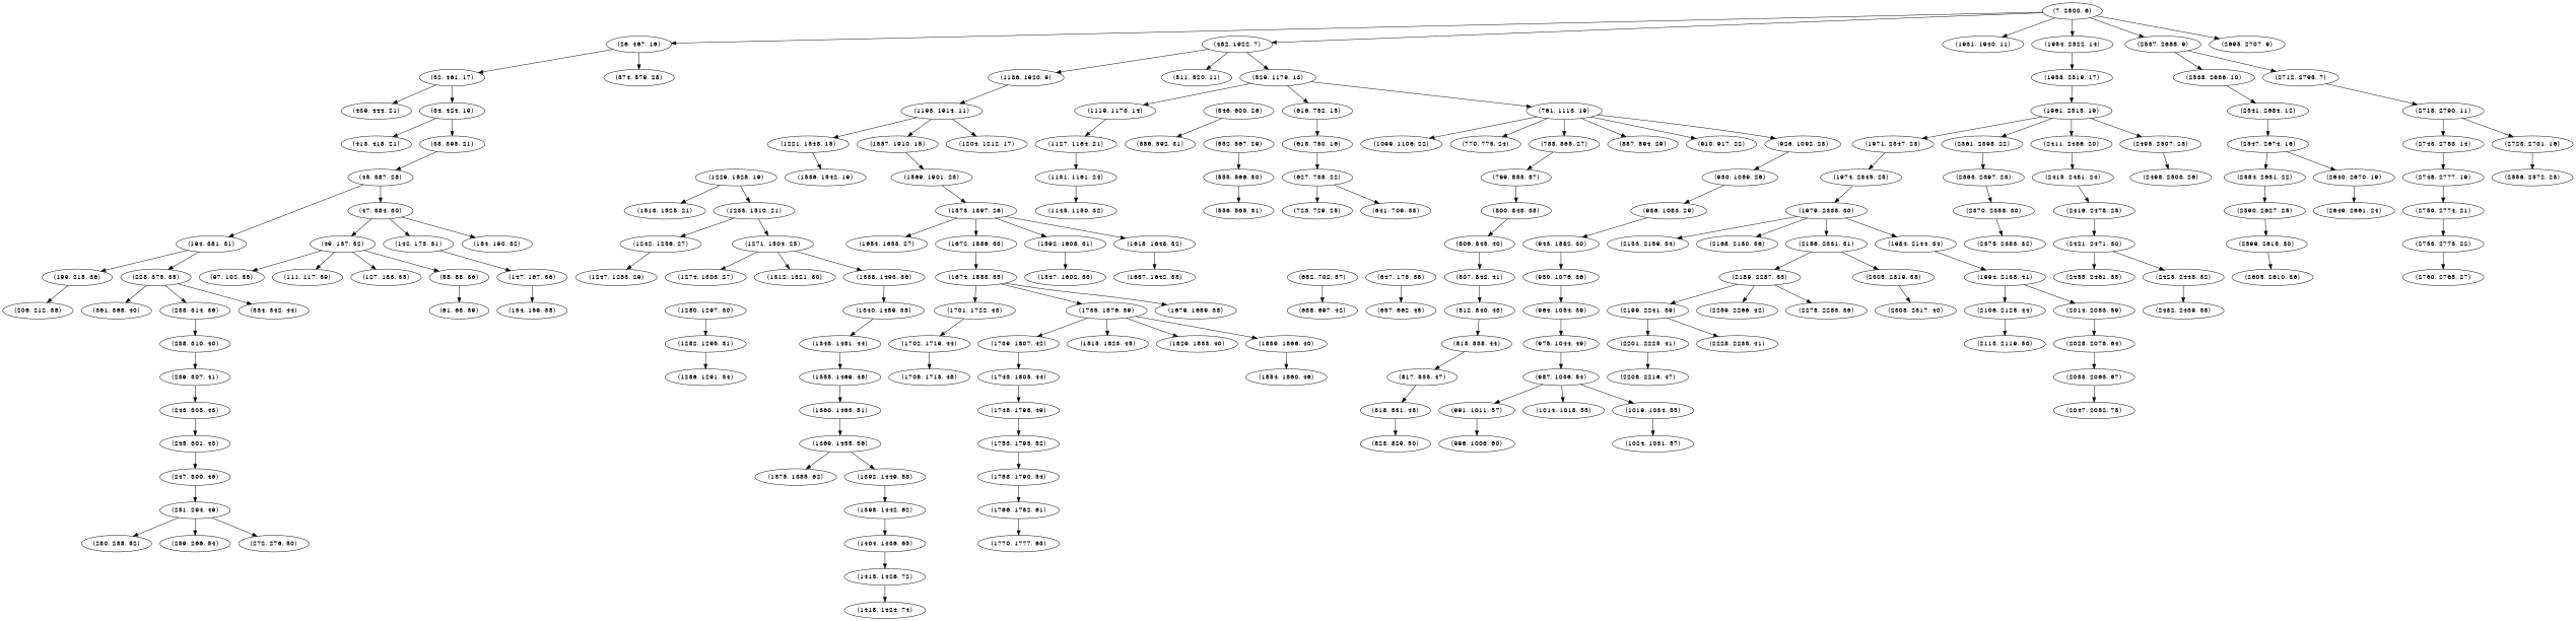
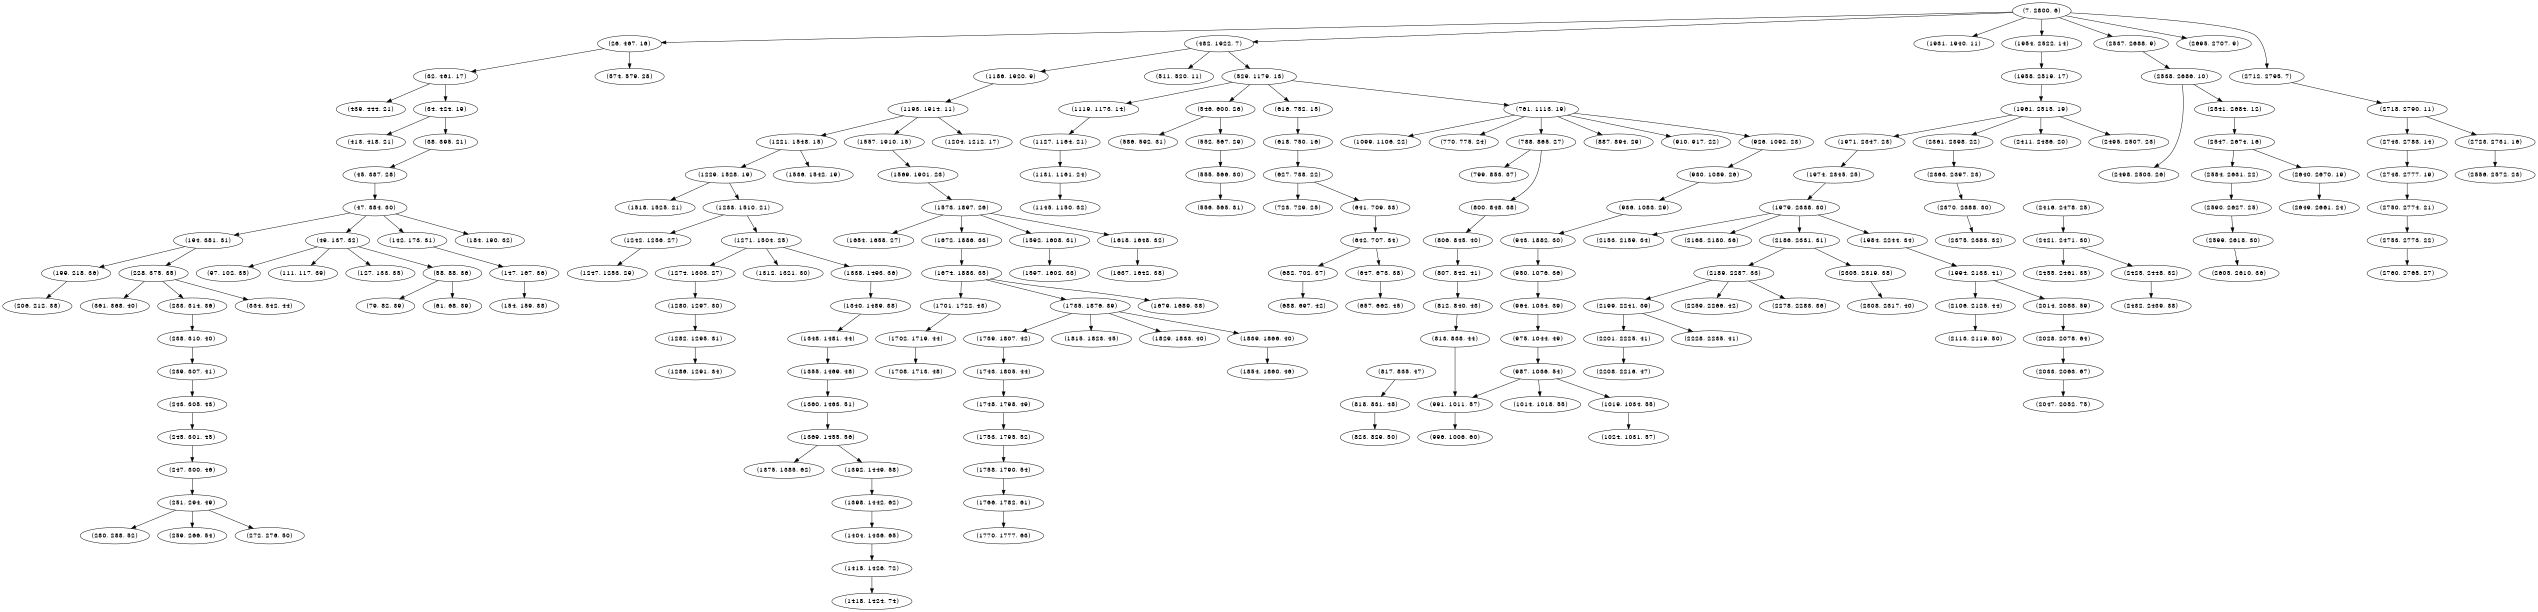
  digraph {
    "(7, 2800, 6)"
    "(26, 467, 16)"
    "(482, 1922, 7)"
    "(1931, 1940, 11)"
    "(1954, 2522, 14)"
    "(2537, 2688, 9)"
    "(2695, 2707, 9)"
    "(2712, 2795, 7)"
    "(32, 461, 17)"
    "(574, 579, 28)"
    "(511, 520, 11)"
    "(529, 1179, 13)"
    "(1186, 1920, 9)"
    "(1958, 2519, 17)"
    "(2538, 2686, 10)"
    "(2718, 2790, 11)"
    "(34, 424, 19)"
    "(439, 444, 21)"
    "(38, 395, 21)"
    "(413, 418, 21)"
    "(45, 387, 28)"
    "(47, 384, 30)"
    "(49, 137, 32)"
    "(142, 173, 31)"
    "(184, 190, 32)"
    "(194, 381, 31)"
    "(58, 88, 36)"
    "(97, 102, 35)"
    "(111, 117, 39)"
    "(127, 133, 35)"
    "(147, 167, 36)"
    "(199, 218, 36)"
    "(228, 375, 35)"
    "(61, 68, 39)"
+   "(79, 82, 39)"
    "(154, 159, 38)"
    "(206, 212, 38)"
    "(233, 314, 36)"
    "(334, 342, 44)"
    "(361, 368, 40)"
    "(238, 310, 40)"
    "(239, 307, 41)"
    "(243, 305, 43)"
    "(245, 301, 45)"
    "(247, 300, 46)"
    "(251, 294, 49)"
    "(259, 266, 54)"
    "(272, 276, 50)"
    "(280, 288, 52)"
    "(546, 600, 26)"
    "(616, 752, 15)"
    "(761, 1113, 19)"
    "(1119, 1173, 14)"
    "(1193, 1914, 11)"
    "(552, 567, 29)"
    "(586, 592, 31)"
    "(618, 750, 16)"
    "(770, 775, 24)"
    "(788, 865, 27)"
    "(887, 894, 29)"
    "(910, 917, 22)"
    "(926, 1092, 23)"
    "(1099, 1106, 22)"
    "(1127, 1164, 21)"
    "(555, 566, 30)"
    n66 [label="(556, 565, 31)"]
    "(627, 738, 22)"
    "(641, 709, 33)"
    "(723, 729, 25)"
-   "(647, 673, 38)" [label="(647, 173, 38)"]
+   "(642, 707, 34)"
+   "(647, 673, 38)"
    "(682, 702, 37)"
    "(657, 662, 45)"
    "(688, 697, 42)"
    "(799, 853, 37)"
    "(930, 1089, 26)"
    "(800, 848, 38)"
    "(806, 845, 40)"
    "(807, 842, 41)"
    "(812, 840, 43)"
    "(813, 838, 44)"
    "(817, 835, 47)"
    "(818, 831, 48)"
    "(823, 829, 50)"
    "(936, 1083, 29)"
    n86 [label="(943, 1882, 30)"]
    "(950, 1076, 36)"
    "(964, 1054, 39)"
    "(975, 1044, 49)"
    "(987, 1036, 54)"
    "(991, 1011, 57)"
    "(1014, 1018, 55)"
    "(1019, 1034, 55)"
    "(996, 1006, 60)"
    "(1024, 1031, 57)"
    "(1131, 1161, 24)"
    "(1145, 1150, 32)"
    "(1204, 1212, 17)"
    "(1221, 1548, 15)"
    "(1557, 1910, 15)"
    "(1229, 1528, 19)"
    "(1536, 1542, 19)"
    "(1569, 1901, 23)"
    "(1233, 1510, 21)"
    "(1518, 1525, 21)"
    "(1242, 1256, 27)"
    "(1271, 1504, 25)"
    "(1247, 1253, 29)"
    "(1274, 1303, 27)"
    "(1312, 1321, 30)"
    "(1338, 1493, 36)"
    "(1280, 1297, 30)"
    "(1340, 1489, 38)"
    "(1282, 1295, 31)"
    "(1286, 1291, 34)"
    "(1348, 1481, 44)"
    "(1355, 1469, 48)"
    "(1360, 1463, 51)"
    "(1369, 1455, 56)"
    "(1375, 1385, 62)"
    "(1392, 1449, 58)"
    "(1398, 1442, 62)"
    "(1404, 1436, 65)"
    "(1415, 1426, 72)"
    "(1418, 1424, 74)"
    "(1573, 1897, 26)"
    "(1592, 1608, 31)"
    "(1618, 1648, 32)"
    "(1654, 1658, 27)"
    "(1672, 1886, 33)"
-   "(1597, 1602, 33)" [label="(1547, 1602, 33)"]
+   "(1597, 1602, 33)"
    "(1637, 1642, 38)"
    "(1674, 1883, 35)"
    "(1679, 1689, 38)"
    "(1701, 1722, 43)"
    "(1735, 1876, 39)"
    "(1702, 1719, 44)"
    "(1739, 1807, 42)"
    "(1815, 1823, 45)"
    "(1829, 1833, 40)"
    "(1839, 1866, 40)"
    "(1708, 1713, 48)"
    "(1743, 1805, 44)"
    "(1854, 1860, 46)"
    "(1748, 1798, 49)"
    "(1753, 1795, 52)"
    "(1758, 1790, 54)"
    "(1766, 1782, 61)"
    "(1770, 1777, 63)"
    "(1961, 2515, 19)"
    "(1971, 2347, 23)"
    "(2361, 2398, 22)"
    "(2411, 2486, 20)"
    "(2495, 2507, 23)"
    "(1974, 2345, 25)"
    "(2363, 2397, 23)"
-   "(2415, 2481, 24)"
    "(2498, 2503, 26)"
    "(1979, 2338, 30)"
-   "(1984, 2144, 34)"
+   "(1984, 2144, 34)" [label="(1984, 2244, 34)"]
    "(2153, 2159, 34)"
    "(2168, 2180, 36)"
    "(2186, 2331, 31)"
    "(1994, 2133, 41)"
    "(2189, 2287, 33)"
    "(2305, 2319, 38)"
    "(2014, 2083, 59)"
    "(2106, 2125, 44)"
    "(2028, 2078, 64)"
    "(2113, 2119, 50)"
    "(2033, 2063, 67)"
    "(2047, 2052, 75)"
    "(2199, 2241, 39)"
    "(2259, 2266, 42)"
    "(2278, 2283, 36)"
    "(2308, 2317, 40)"
    "(2201, 2225, 41)"
    "(2228, 2235, 41)"
    "(2208, 2216, 47)"
    "(2370, 2388, 30)"
    "(2375, 2383, 32)"
    "(2416, 2478, 25)"
    "(2421, 2471, 30)"
    "(2425, 2448, 32)"
    "(2455, 2461, 35)"
    "(2432, 2439, 38)"
    "(2541, 2684, 12)"
    "(2547, 2674, 16)"
    "(2584, 2631, 22)"
    "(2640, 2670, 19)"
    "(2590, 2627, 25)"
    "(2649, 2661, 24)"
    "(2599, 2618, 30)"
    "(2605, 2610, 36)"
    "(2723, 2731, 16)"
    "(2743, 2783, 14)"
    "(2556, 2572, 23)"
    "(2748, 2777, 19)"
    "(2750, 2774, 21)"
    "(2753, 2773, 22)"
    "(2760, 2765, 27)"
    "(7, 2800, 6)" -> "(26, 467, 16)"
    "(7, 2800, 6)" -> "(482, 1922, 7)"
    "(7, 2800, 6)" -> "(1931, 1940, 11)"
    "(7, 2800, 6)" -> "(1954, 2522, 14)"
    "(7, 2800, 6)" -> "(2537, 2688, 9)"
    "(7, 2800, 6)" -> "(2695, 2707, 9)"
-   "(2537, 2688, 9)" -> "(2712, 2795, 7)"
+   "(7, 2800, 6)" -> "(2712, 2795, 7)"
    "(26, 467, 16)" -> "(32, 461, 17)"
    "(26, 467, 16)" -> "(574, 579, 28)"
    "(482, 1922, 7)" -> "(511, 520, 11)"
    "(482, 1922, 7)" -> "(529, 1179, 13)"
    "(482, 1922, 7)" -> "(1186, 1920, 9)"
    "(1954, 2522, 14)" -> "(1958, 2519, 17)"
    "(2537, 2688, 9)" -> "(2538, 2686, 10)"
    "(2712, 2795, 7)" -> "(2718, 2790, 11)"
    "(32, 461, 17)" -> "(34, 424, 19)"
    "(32, 461, 17)" -> "(439, 444, 21)"
+   "(529, 1179, 13)" -> "(546, 600, 26)"
    "(529, 1179, 13)" -> "(616, 752, 15)"
    "(529, 1179, 13)" -> "(761, 1113, 19)"
    "(529, 1179, 13)" -> "(1119, 1173, 14)"
    "(1186, 1920, 9)" -> "(1193, 1914, 11)"
    "(1958, 2519, 17)" -> "(1961, 2515, 19)"
    "(2538, 2686, 10)" -> "(2541, 2684, 12)"
    "(2718, 2790, 11)" -> "(2723, 2731, 16)"
    "(2718, 2790, 11)" -> "(2743, 2783, 14)"
    "(34, 424, 19)" -> "(38, 395, 21)"
    "(34, 424, 19)" -> "(413, 418, 21)"
    "(38, 395, 21)" -> "(45, 387, 28)"
    "(45, 387, 28)" -> "(47, 384, 30)"
    "(47, 384, 30)" -> "(49, 137, 32)"
    "(47, 384, 30)" -> "(142, 173, 31)"
    "(47, 384, 30)" -> "(184, 190, 32)"
-   "(45, 387, 28)" -> "(194, 381, 31)"
+   "(47, 384, 30)" -> "(194, 381, 31)"
    "(49, 137, 32)" -> "(58, 88, 36)"
    "(49, 137, 32)" -> "(97, 102, 35)"
    "(49, 137, 32)" -> "(111, 117, 39)"
    "(49, 137, 32)" -> "(127, 133, 35)"
    "(142, 173, 31)" -> "(147, 167, 36)"
    "(194, 381, 31)" -> "(199, 218, 36)"
    "(194, 381, 31)" -> "(228, 375, 35)"
    "(58, 88, 36)" -> "(61, 68, 39)"
+   "(58, 88, 36)" -> "(79, 82, 39)"
    "(147, 167, 36)" -> "(154, 159, 38)"
    "(199, 218, 36)" -> "(206, 212, 38)"
    "(228, 375, 35)" -> "(233, 314, 36)"
    "(228, 375, 35)" -> "(334, 342, 44)"
    "(228, 375, 35)" -> "(361, 368, 40)"
    "(233, 314, 36)" -> "(238, 310, 40)"
    "(238, 310, 40)" -> "(239, 307, 41)"
    "(239, 307, 41)" -> "(243, 305, 43)"
    "(243, 305, 43)" -> "(245, 301, 45)"
    "(245, 301, 45)" -> "(247, 300, 46)"
    "(247, 300, 46)" -> "(251, 294, 49)"
    "(251, 294, 49)" -> "(259, 266, 54)"
    "(251, 294, 49)" -> "(272, 276, 50)"
    "(251, 294, 49)" -> "(280, 288, 52)"
+   "(546, 600, 26)" -> "(552, 567, 29)"
    "(546, 600, 26)" -> "(586, 592, 31)"
    "(616, 752, 15)" -> "(618, 750, 16)"
    "(761, 1113, 19)" -> "(770, 775, 24)"
    "(761, 1113, 19)" -> "(788, 865, 27)"
    "(761, 1113, 19)" -> "(887, 894, 29)"
    "(761, 1113, 19)" -> "(910, 917, 22)"
    "(761, 1113, 19)" -> "(926, 1092, 23)"
    "(761, 1113, 19)" -> "(1099, 1106, 22)"
    "(1119, 1173, 14)" -> "(1127, 1164, 21)"
    "(1193, 1914, 11)" -> "(1204, 1212, 17)"
    "(1193, 1914, 11)" -> "(1221, 1548, 15)"
    "(1193, 1914, 11)" -> "(1557, 1910, 15)"
    "(552, 567, 29)" -> "(555, 566, 30)"
    "(618, 750, 16)" -> "(627, 738, 22)"
    "(788, 865, 27)" -> "(799, 853, 37)"
    "(926, 1092, 23)" -> "(930, 1089, 26)"
    "(1127, 1164, 21)" -> "(1131, 1161, 24)"
    "(555, 566, 30)" -> n66
    "(627, 738, 22)" -> "(641, 709, 33)"
    "(627, 738, 22)" -> "(723, 729, 25)"
+   "(641, 709, 33)" -> "(642, 707, 34)"
+   "(642, 707, 34)" -> "(647, 673, 38)"
+   "(642, 707, 34)" -> "(682, 702, 37)"
    "(647, 673, 38)" -> "(657, 662, 45)"
    "(682, 702, 37)" -> "(688, 697, 42)"
-   "(799, 853, 37)" -> "(800, 848, 38)"
+   "(788, 865, 27)" -> "(800, 848, 38)"
    "(930, 1089, 26)" -> "(936, 1083, 29)"
    "(800, 848, 38)" -> "(806, 845, 40)"
    "(806, 845, 40)" -> "(807, 842, 41)"
    "(807, 842, 41)" -> "(812, 840, 43)"
    "(812, 840, 43)" -> "(813, 838, 44)"
-   "(813, 838, 44)" -> "(817, 835, 47)"
+   "(813, 838, 44)" -> "(991, 1011, 57)"
    "(817, 835, 47)" -> "(818, 831, 48)"
    "(818, 831, 48)" -> "(823, 829, 50)"
    "(936, 1083, 29)" -> n86
    n86 -> "(950, 1076, 36)"
    "(950, 1076, 36)" -> "(964, 1054, 39)"
    "(964, 1054, 39)" -> "(975, 1044, 49)"
    "(975, 1044, 49)" -> "(987, 1036, 54)"
    "(987, 1036, 54)" -> "(991, 1011, 57)"
    "(987, 1036, 54)" -> "(1014, 1018, 55)"
    "(987, 1036, 54)" -> "(1019, 1034, 55)"
    "(991, 1011, 57)" -> "(996, 1006, 60)"
    "(1019, 1034, 55)" -> "(1024, 1031, 57)"
    "(1131, 1161, 24)" -> "(1145, 1150, 32)"
+   "(1221, 1548, 15)" -> "(1229, 1528, 19)"
    "(1221, 1548, 15)" -> "(1536, 1542, 19)"
    "(1557, 1910, 15)" -> "(1569, 1901, 23)"
    "(1229, 1528, 19)" -> "(1233, 1510, 21)"
    "(1229, 1528, 19)" -> "(1518, 1525, 21)"
    "(1569, 1901, 23)" -> "(1573, 1897, 26)"
    "(1233, 1510, 21)" -> "(1242, 1256, 27)"
    "(1233, 1510, 21)" -> "(1271, 1504, 25)"
    "(1242, 1256, 27)" -> "(1247, 1253, 29)"
    "(1271, 1504, 25)" -> "(1274, 1303, 27)"
    "(1271, 1504, 25)" -> "(1312, 1321, 30)"
    "(1271, 1504, 25)" -> "(1338, 1493, 36)"
+   "(1274, 1303, 27)" -> "(1280, 1297, 30)"
    "(1338, 1493, 36)" -> "(1340, 1489, 38)"
    "(1280, 1297, 30)" -> "(1282, 1295, 31)"
    "(1340, 1489, 38)" -> "(1348, 1481, 44)"
    "(1282, 1295, 31)" -> "(1286, 1291, 34)"
    "(1348, 1481, 44)" -> "(1355, 1469, 48)"
    "(1355, 1469, 48)" -> "(1360, 1463, 51)"
    "(1360, 1463, 51)" -> "(1369, 1455, 56)"
    "(1369, 1455, 56)" -> "(1375, 1385, 62)"
    "(1369, 1455, 56)" -> "(1392, 1449, 58)"
    "(1392, 1449, 58)" -> "(1398, 1442, 62)"
    "(1398, 1442, 62)" -> "(1404, 1436, 65)"
    "(1404, 1436, 65)" -> "(1415, 1426, 72)"
    "(1415, 1426, 72)" -> "(1418, 1424, 74)"
    "(1573, 1897, 26)" -> "(1592, 1608, 31)"
    "(1573, 1897, 26)" -> "(1618, 1648, 32)"
    "(1573, 1897, 26)" -> "(1654, 1658, 27)"
    "(1573, 1897, 26)" -> "(1672, 1886, 33)"
    "(1592, 1608, 31)" -> "(1597, 1602, 33)"
    "(1618, 1648, 32)" -> "(1637, 1642, 38)"
    "(1672, 1886, 33)" -> "(1674, 1883, 35)"
    "(1674, 1883, 35)" -> "(1679, 1689, 38)"
    "(1674, 1883, 35)" -> "(1701, 1722, 43)"
    "(1674, 1883, 35)" -> "(1735, 1876, 39)"
    "(1701, 1722, 43)" -> "(1702, 1719, 44)"
    "(1735, 1876, 39)" -> "(1739, 1807, 42)"
    "(1735, 1876, 39)" -> "(1815, 1823, 45)"
    "(1735, 1876, 39)" -> "(1829, 1833, 40)"
    "(1735, 1876, 39)" -> "(1839, 1866, 40)"
    "(1702, 1719, 44)" -> "(1708, 1713, 48)"
    "(1739, 1807, 42)" -> "(1743, 1805, 44)"
    "(1839, 1866, 40)" -> "(1854, 1860, 46)"
    "(1743, 1805, 44)" -> "(1748, 1798, 49)"
    "(1748, 1798, 49)" -> "(1753, 1795, 52)"
    "(1753, 1795, 52)" -> "(1758, 1790, 54)"
    "(1758, 1790, 54)" -> "(1766, 1782, 61)"
    "(1766, 1782, 61)" -> "(1770, 1777, 63)"
    "(1961, 2515, 19)" -> "(1971, 2347, 23)"
    "(1961, 2515, 19)" -> "(2361, 2398, 22)"
    "(1961, 2515, 19)" -> "(2411, 2486, 20)"
    "(1961, 2515, 19)" -> "(2495, 2507, 23)"
    "(1971, 2347, 23)" -> "(1974, 2345, 25)"
    "(2361, 2398, 22)" -> "(2363, 2397, 23)"
-   "(2411, 2486, 20)" -> "(2415, 2481, 24)"
-   "(2495, 2507, 23)" -> "(2498, 2503, 26)"
+   "(2538, 2686, 10)" -> "(2498, 2503, 26)"
    "(1974, 2345, 25)" -> "(1979, 2338, 30)"
    "(2363, 2397, 23)" -> "(2370, 2388, 30)"
-   "(2415, 2481, 24)" -> "(2416, 2478, 25)"
    "(1979, 2338, 30)" -> "(1984, 2144, 34)"
    "(1979, 2338, 30)" -> "(2153, 2159, 34)"
    "(1979, 2338, 30)" -> "(2168, 2180, 36)"
    "(1979, 2338, 30)" -> "(2186, 2331, 31)"
    "(1984, 2144, 34)" -> "(1994, 2133, 41)"
    "(2186, 2331, 31)" -> "(2189, 2287, 33)"
    "(2186, 2331, 31)" -> "(2305, 2319, 38)"
    "(1994, 2133, 41)" -> "(2014, 2083, 59)"
    "(1994, 2133, 41)" -> "(2106, 2125, 44)"
    "(2189, 2287, 33)" -> "(2199, 2241, 39)"
    "(2189, 2287, 33)" -> "(2259, 2266, 42)"
    "(2189, 2287, 33)" -> "(2278, 2283, 36)"
    "(2305, 2319, 38)" -> "(2308, 2317, 40)"
    "(2014, 2083, 59)" -> "(2028, 2078, 64)"
    "(2106, 2125, 44)" -> "(2113, 2119, 50)"
    "(2028, 2078, 64)" -> "(2033, 2063, 67)"
    "(2033, 2063, 67)" -> "(2047, 2052, 75)"
    "(2199, 2241, 39)" -> "(2201, 2225, 41)"
    "(2199, 2241, 39)" -> "(2228, 2235, 41)"
    "(2201, 2225, 41)" -> "(2208, 2216, 47)"
    "(2370, 2388, 30)" -> "(2375, 2383, 32)"
    "(2416, 2478, 25)" -> "(2421, 2471, 30)"
    "(2421, 2471, 30)" -> "(2425, 2448, 32)"
    "(2421, 2471, 30)" -> "(2455, 2461, 35)"
    "(2425, 2448, 32)" -> "(2432, 2439, 38)"
    "(2541, 2684, 12)" -> "(2547, 2674, 16)"
    "(2547, 2674, 16)" -> "(2584, 2631, 22)"
    "(2547, 2674, 16)" -> "(2640, 2670, 19)"
    "(2584, 2631, 22)" -> "(2590, 2627, 25)"
    "(2640, 2670, 19)" -> "(2649, 2661, 24)"
    "(2590, 2627, 25)" -> "(2599, 2618, 30)"
    "(2599, 2618, 30)" -> "(2605, 2610, 36)"
    "(2723, 2731, 16)" -> "(2556, 2572, 23)"
    "(2743, 2783, 14)" -> "(2748, 2777, 19)"
    "(2748, 2777, 19)" -> "(2750, 2774, 21)"
    "(2750, 2774, 21)" -> "(2753, 2773, 22)"
    "(2753, 2773, 22)" -> "(2760, 2765, 27)"
  }
